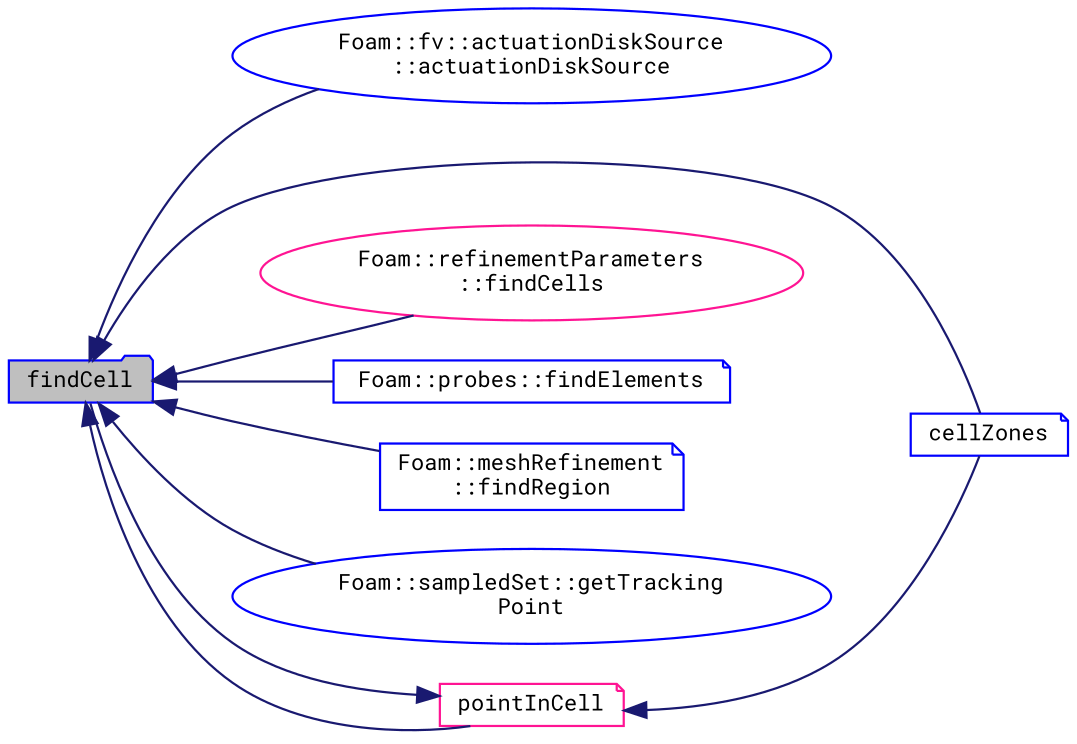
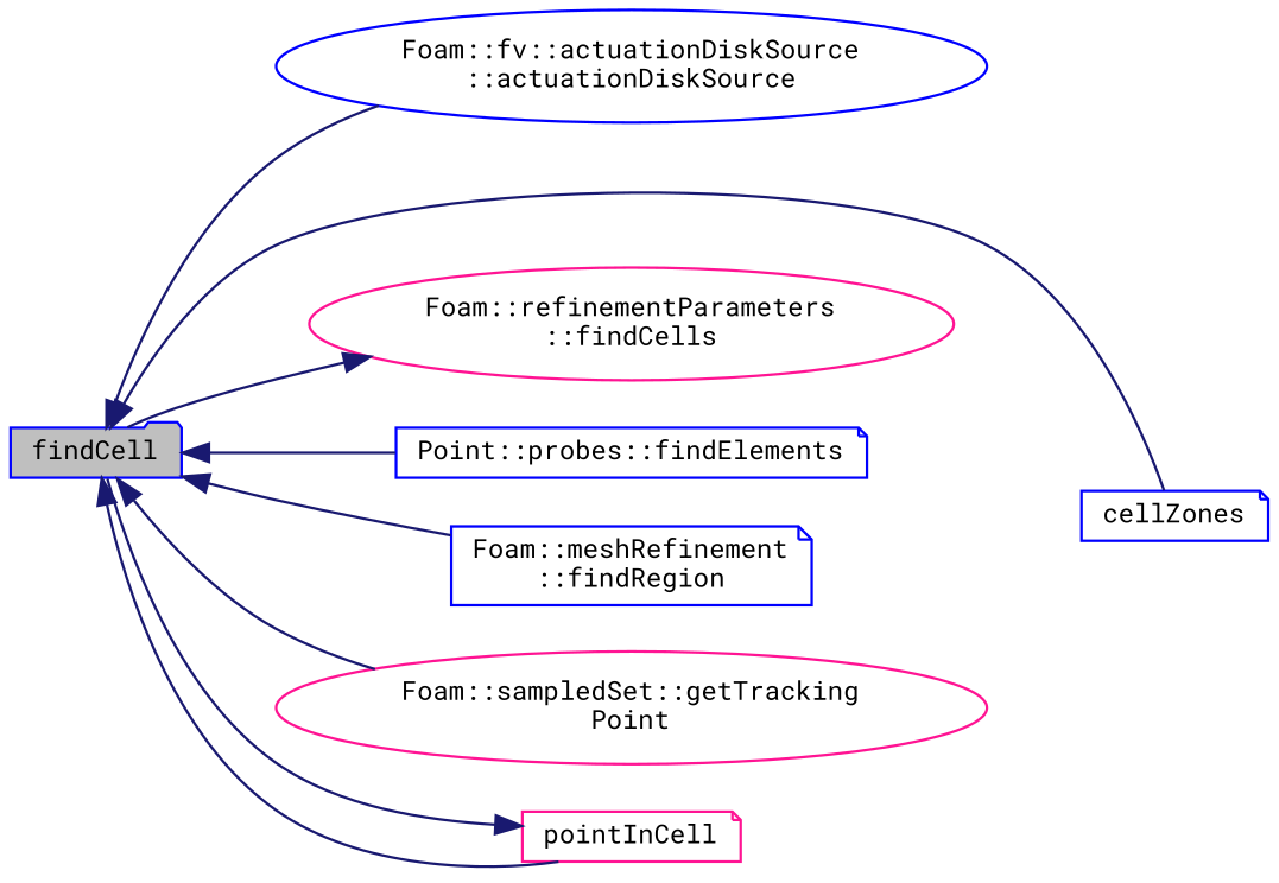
  digraph {
    fontname="Roboto Mono"
    rankdir=LR
    node [color=blue fontname="Roboto Mono" fontsize=10 shape=note]
    edge [color=midnightblue dir=back fontname="Roboto Mono" fontsize=10 labelfontname=Helvetica labelfontsize=10 style=solid]
    n1 [fillcolor=grey75 fontcolor=black height=0.2 label=findCell shape=folder style=filled width=0.4]
    n2 [height=0.2 label="Foam::fv::actuationDiskSource\l::actuationDiskSource" shape=ellipse width=0.4]
    n3 [height=0.2 label=cellZones width=0.4]
    n4 [color=deeppink height=0.2 label="Foam::refinementParameters\l::findCells" shape=ellipse width=0.4]
-   n5 [height=0.2 label="Foam::probes::findElements" width=0.4]
+   n5 [height=0.2 label="Point::probes::findElements" width=0.4]
    n6 [height=0.2 label="Foam::meshRefinement\l::findRegion" width=0.4]
-   n7 [height=0.2 label="Foam::sampledSet::getTracking\lPoint" shape=ellipse width=0.4]
+   n7 [color=deeppink height=0.2 label="Foam::sampledSet::getTracking\lPoint" shape=ellipse width=0.4]
    n8 [color=deeppink height=0.2 label=pointInCell width=0.4]
    n1 -> n2
    n1 -> n3
-   n1 -> n4
+   n4 -> n1
    n1 -> n5
    n1 -> n6
    n1 -> n7
    n1 -> n8
    n8 -> n1
-   n8 -> n3
  }
